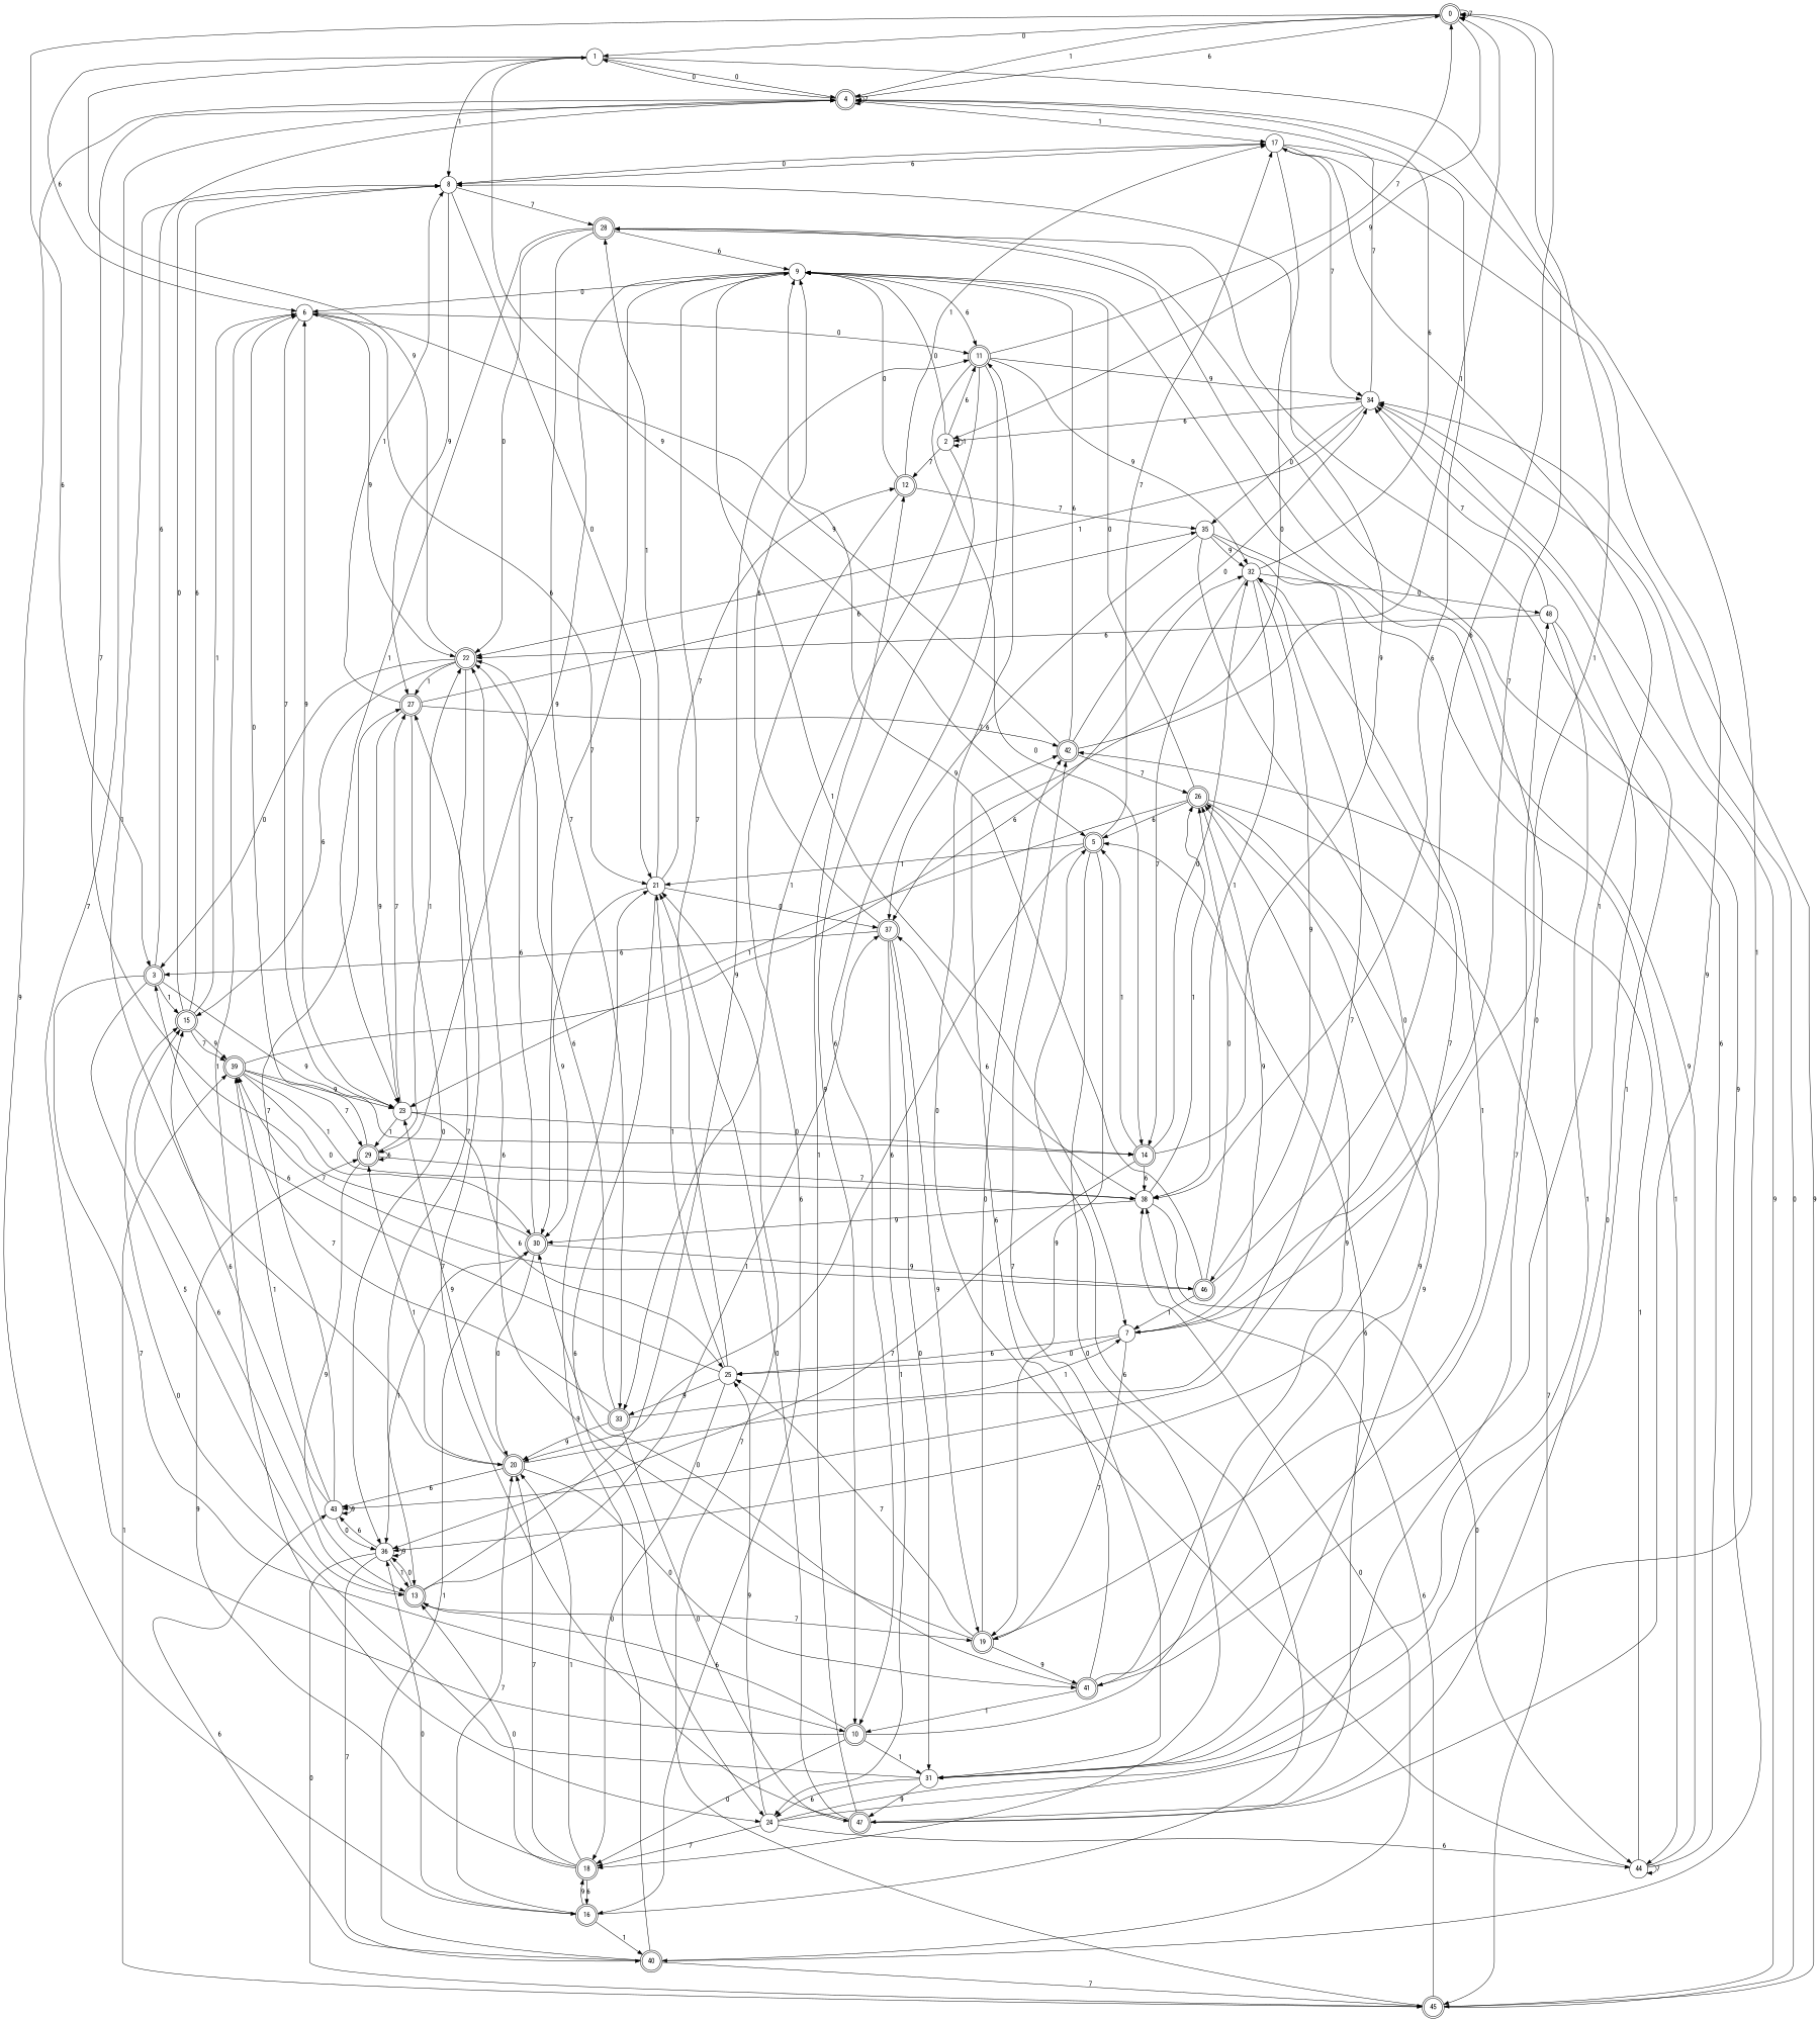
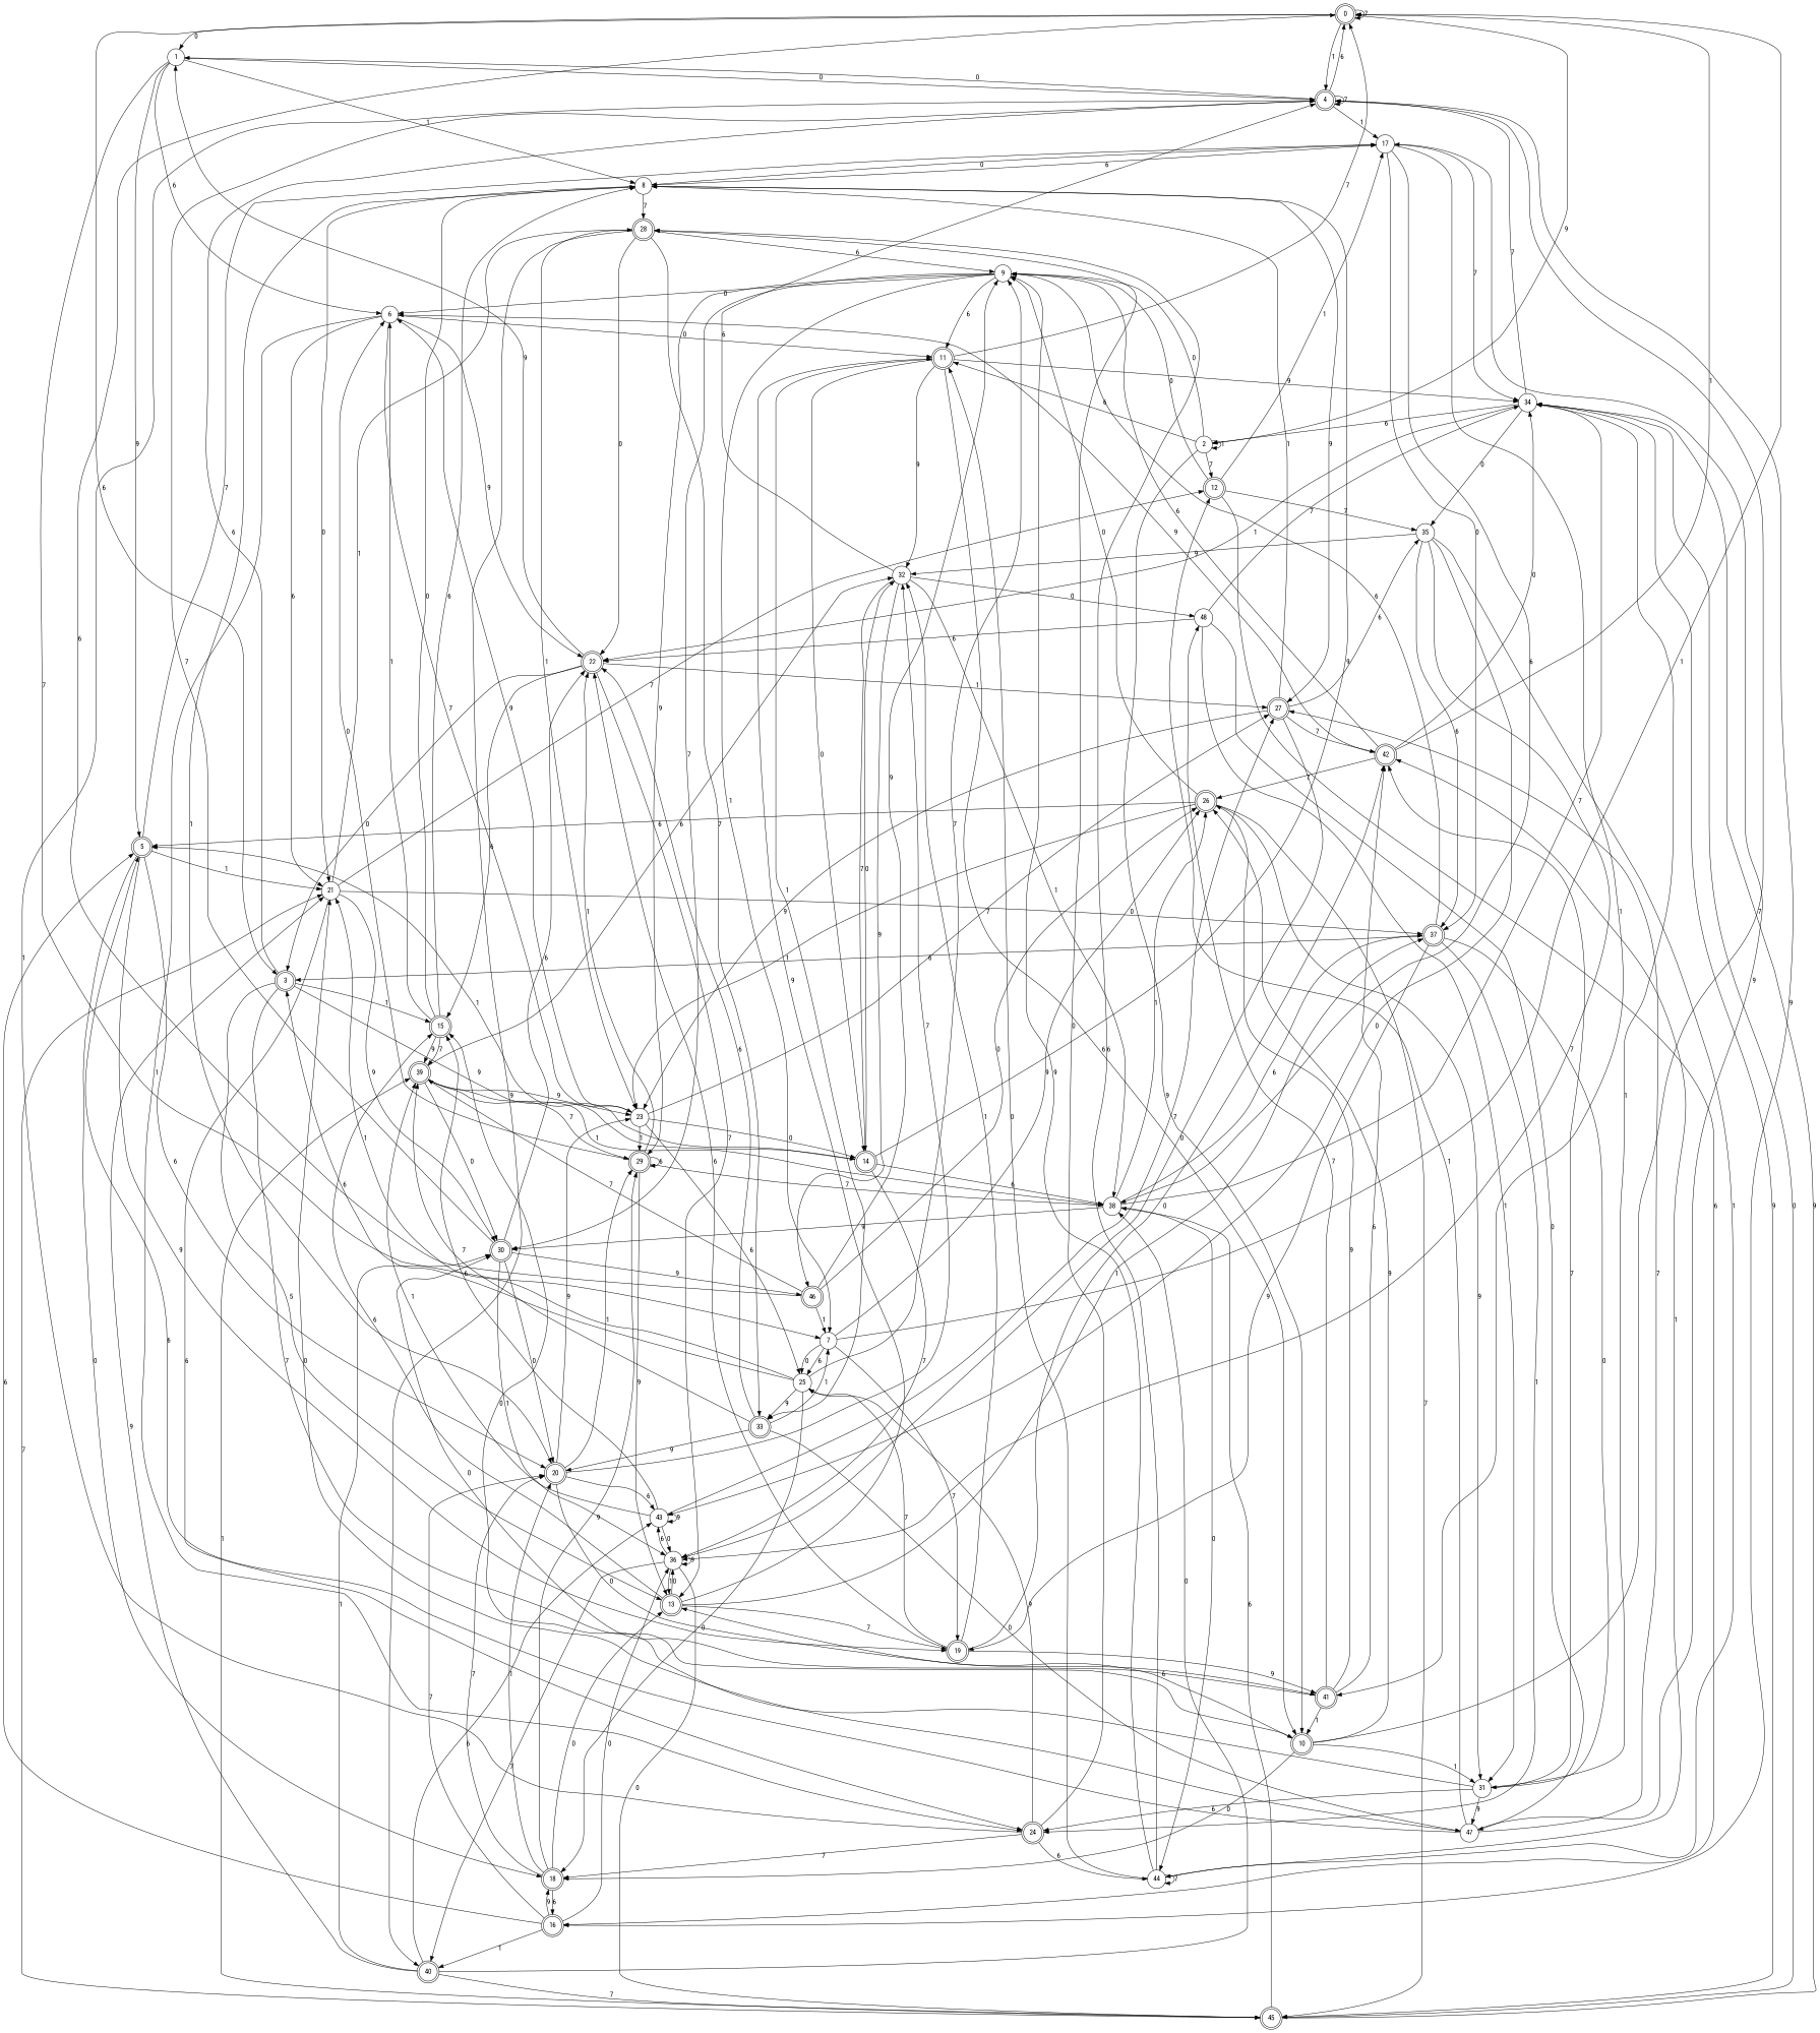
  digraph {
    fontname="Roboto Condensed"
    node [fontname="Roboto Condensed" shape=doublecircle]
    edge [fontname="Roboto Condensed"]
    n1 [label=0]
    n2 [label=1 shape=circle]
    n3 [label=2 shape=circle]
    n4 [label=3]
    n5 [label=4]
    n6 [label=5]
    n7 [label=6 shape=circle]
    n8 [label=7 shape=circle]
    n9 [label=8 shape=circle]
    n10 [label=9 shape=circle]
    n11 [label=10]
    n12 [label=11]
    n13 [label=12]
    n14 [label=13]
    n15 [label=14]
    n16 [label=15]
    n17 [label=16]
    n18 [label=17 shape=circle]
    n19 [label=18]
    n20 [label=19]
    n21 [label=20]
    n22 [label=21 shape=circle]
    n23 [label=22]
    n24 [label=23 shape=circle]
-   n25 [label=24 shape=circle]
+   n25 [label=24]
    n26 [label=25 shape=circle]
    n27 [label=26]
    n28 [label=27]
    n29 [label=28]
    n30 [label=29]
    n31 [label=30]
    n32 [label=31 shape=circle]
    n33 [label=32 shape=circle]
    n34 [label=33]
    n35 [label=34 shape=circle]
    n36 [label=35 shape=circle]
    n37 [label=36 shape=circle]
    n38 [label=37]
    n39 [label=38 shape=circle]
    n40 [label=39]
    n41 [label=40]
    n42 [label=41]
    n43 [label=42]
    n44 [label=43 shape=circle]
    n45 [label=44 shape=circle]
    n46 [label=45]
    n47 [label=46]
-   n48 [label=47]
+   n48 [label=47 shape=circle]
    n49 [label=48 shape=circle]
    n1 -> n1 [label=7]
    n1 -> n2 [label=0]
    n1 -> n3 [label=9]
    n1 -> n4 [label=6]
    n1 -> n5 [label=1]
    n2 -> n5 [label=0]
    n2 -> n6 [label=9]
    n2 -> n7 [label=6]
    n2 -> n8 [label=7]
    n2 -> n9 [label=1]
    n3 -> n3 [label=1]
    n3 -> n10 [label=0]
    n3 -> n11 [label=9]
    n3 -> n12 [label=6]
    n3 -> n13 [label=7]
    n4 -> n5 [label=6]
    n4 -> n11 [label=7]
    n4 -> n14 [label=5]
    n4 -> n15 [label=9]
    n4 -> n16 [label=1]
    n5 -> n1 [label=6]
    n5 -> n2 [label=0]
    n5 -> n5 [label=7]
    n5 -> n17 [label=9]
    n5 -> n18 [label=1]
    n6 -> n18 [label=7]
    n6 -> n19 [label=0]
    n6 -> n20 [label=9]
    n6 -> n21 [label=6]
    n6 -> n22 [label=1]
    n7 -> n12 [label=0]
    n7 -> n22 [label=6]
    n7 -> n23 [label=9]
    n7 -> n24 [label=7]
    n7 -> n25 [label=1]
    n8 -> n1 [label=1]
    n8 -> n20 [label=7]
    n8 -> n26 [label=0]
    n8 -> n26 [label=6]
    n8 -> n27 [label=9]
    n9 -> n18 [label=6]
    n9 -> n21 [label=1]
    n9 -> n22 [label=0]
    n9 -> n28 [label=9]
    n9 -> n29 [label=7]
    n10 -> n7 [label=0]
    n10 -> n8 [label=1]
    n10 -> n12 [label=6]
    n10 -> n30 [label=9]
    n10 -> n31 [label=7]
    n11 -> n5 [label=7]
    n11 -> n14 [label=6]
    n11 -> n19 [label=0]
    n11 -> n27 [label=9]
    n11 -> n32 [label=1]
    n12 -> n1 [label=7]
    n12 -> n11 [label=6]
    n12 -> n15 [label=0]
    n12 -> n33 [label=9]
    n12 -> n34 [label=1]
    n12 -> n35 [label=9]
    n13 -> n10 [label=0]
    n13 -> n17 [label=6]
    n13 -> n18 [label=1]
    n13 -> n36 [label=7]
    n14 -> n12 [label=9]
    n14 -> n16 [label=6]
    n14 -> n20 [label=7]
    n14 -> n37 [label=0]
    n14 -> n38 [label=1]
    n15 -> n6 [label=1]
    n15 -> n9 [label=9]
    n15 -> n33 [label=0]
    n15 -> n37 [label=7]
    n15 -> n39 [label=6]
    n16 -> n7 [label=1]
    n16 -> n9 [label=0]
    n16 -> n9 [label=6]
    n16 -> n40 [label=9]
    n16 -> n40 [label=7]
    n17 -> n6 [label=6]
    n17 -> n19 [label=9]
    n17 -> n21 [label=7]
    n17 -> n37 [label=0]
    n17 -> n41 [label=1]
    n18 -> n9 [label=0]
    n18 -> n35 [label=7]
    n18 -> n38 [label=0]
    n18 -> n39 [label=6]
    n18 -> n42 [label=1]
    n19 -> n14 [label=0]
    n19 -> n17 [label=6]
    n19 -> n21 [label=7]
    n19 -> n21 [label=1]
    n19 -> n30 [label=9]
    n20 -> n23 [label=6]
    n20 -> n26 [label=7]
    n20 -> n33 [label=1]
    n20 -> n42 [label=9]
    n20 -> n43 [label=0]
    n21 -> n24 [label=9]
    n21 -> n30 [label=1]
    n21 -> n33 [label=7]
    n21 -> n42 [label=0]
    n21 -> n44 [label=6]
    n22 -> n13 [label=7]
    n22 -> n25 [label=6]
    n22 -> n29 [label=1]
    n22 -> n31 [label=9]
    n22 -> n38 [label=0]
    n23 -> n2 [label=9]
    n23 -> n4 [label=0]
    n23 -> n14 [label=7]
    n23 -> n16 [label=6]
    n23 -> n28 [label=1]
    n24 -> n7 [label=9]
    n24 -> n15 [label=0]
    n24 -> n26 [label=6]
    n24 -> n28 [label=7]
    n24 -> n30 [label=1]
    n25 -> n5 [label=1]
    n25 -> n19 [label=7]
    n25 -> n26 [label=9]
    n25 -> n29 [label=0]
    n25 -> n45 [label=6]
    n26 -> n4 [label=6]
    n26 -> n10 [label=7]
    n26 -> n19 [label=0]
    n26 -> n22 [label=1]
    n26 -> n34 [label=9]
    n27 -> n6 [label=6]
    n27 -> n10 [label=0]
    n27 -> n24 [label=1]
    n27 -> n32 [label=9]
    n27 -> n46 [label=7]
    n28 -> n9 [label=1]
    n28 -> n24 [label=9]
    n28 -> n36 [label=6]
    n28 -> n37 [label=0]
    n28 -> n43 [label=7]
    n29 -> n10 [label=6]
    n29 -> n23 [label=0]
    n29 -> n24 [label=1]
    n29 -> n34 [label=7]
    n29 -> n41 [label=9]
    n30 -> n7 [label=0]
    n30 -> n14 [label=9]
    n30 -> n23 [label=1]
    n30 -> n30 [label=6]
    n30 -> n39 [label=7]
    n31 -> n5 [label=7]
    n31 -> n21 [label=0]
    n31 -> n23 [label=6]
    n31 -> n37 [label=1]
    n31 -> n47 [label=9]
    n32 -> n16 [label=0]
    n32 -> n25 [label=6]
    n32 -> n35 [label=1]
    n32 -> n43 [label=7]
    n32 -> n48 [label=9]
    n33 -> n5 [label=6]
    n33 -> n15 [label=7]
    n33 -> n39 [label=1]
    n33 -> n47 [label=9]
    n33 -> n49 [label=0]
    n34 -> n8 [label=1]
    n34 -> n21 [label=9]
    n34 -> n23 [label=6]
    n34 -> n40 [label=7]
    n34 -> n48 [label=0]
    n35 -> n3 [label=6]
    n35 -> n5 [label=7]
    n35 -> n23 [label=1]
    n35 -> n36 [label=0]
    n35 -> n46 [label=9]
    n36 -> n33 [label=9]
    n36 -> n37 [label=7]
    n36 -> n38 [label=6]
    n36 -> n44 [label=0]
    n36 -> n45 [label=1]
    n37 -> n14 [label=1]
    n37 -> n37 [label=9]
    n37 -> n41 [label=7]
    n37 -> n44 [label=6]
    n37 -> n46 [label=0]
    n38 -> n4 [label=6]
    n38 -> n10 [label=6]
    n38 -> n20 [label=9]
    n38 -> n25 [label=1]
    n38 -> n32 [label=0]
    n39 -> n27 [label=1]
    n39 -> n31 [label=9]
+   n39 -> n35 [label=7]
    n39 -> n38 [label=6]
    n39 -> n45 [label=0]
    n40 -> n24 [label=9]
    n40 -> n30 [label=7]
    n40 -> n31 [label=0]
    n40 -> n33 [label=6]
    n40 -> n39 [label=1]
    n41 -> n22 [label=9]
    n41 -> n31 [label=1]
    n41 -> n39 [label=0]
    n41 -> n44 [label=6]
    n41 -> n46 [label=7]
    n42 -> n11 [label=1]
    n42 -> n27 [label=9]
    n42 -> n31 [label=0]
    n42 -> n43 [label=6]
    n42 -> n49 [label=7]
    n43 -> n1 [label=1]
    n43 -> n7 [label=9]
    n43 -> n10 [label=6]
    n43 -> n27 [label=7]
    n43 -> n35 [label=0]
    n44 -> n16 [label=6]
    n44 -> n28 [label=7]
    n44 -> n37 [label=0]
    n44 -> n40 [label=1]
    n44 -> n44 [label=9]
    n45 -> n10 [label=9]
    n45 -> n12 [label=0]
    n45 -> n29 [label=6]
    n45 -> n43 [label=1]
    n45 -> n45 [label=7]
    n46 -> n22 [label=7]
    n46 -> n35 [label=0]
    n46 -> n35 [label=9]
    n46 -> n39 [label=6]
    n46 -> n40 [label=1]
    n47 -> n1 [label=6]
    n47 -> n8 [label=1]
    n47 -> n10 [label=9]
    n47 -> n27 [label=0]
    n47 -> n40 [label=7]
    n48 -> n6 [label=6]
    n48 -> n13 [label=1]
    n48 -> n18 [label=9]
    n48 -> n22 [label=0]
    n48 -> n28 [label=7]
    n49 -> n23 [label=6]
    n49 -> n32 [label=1]
    n49 -> n35 [label=7]
    n49 -> n48 [label=0]
  }
